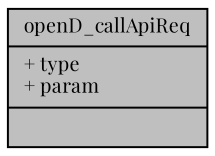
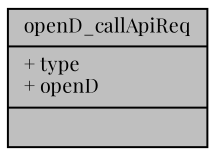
  digraph {
    fontname="Playfair Display"
-   n1 [color=black fillcolor=grey75 fontcolor=black fontname="Playfair Display" fontsize=10 height=0.2 label="{openD_callApiReq\n|+ type\l+ param\l|}" shape=record style=filled width=0.4]
+   n1 [color=black fillcolor=grey75 fontcolor=black fontname="Playfair Display" fontsize=10 height=0.2 label="{openD_callApiReq\n|+ type\l+ openD\l|}" shape=record style=filled width=0.4]
  }
